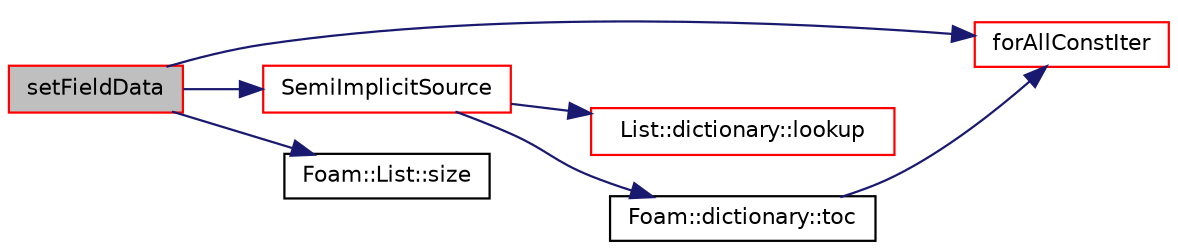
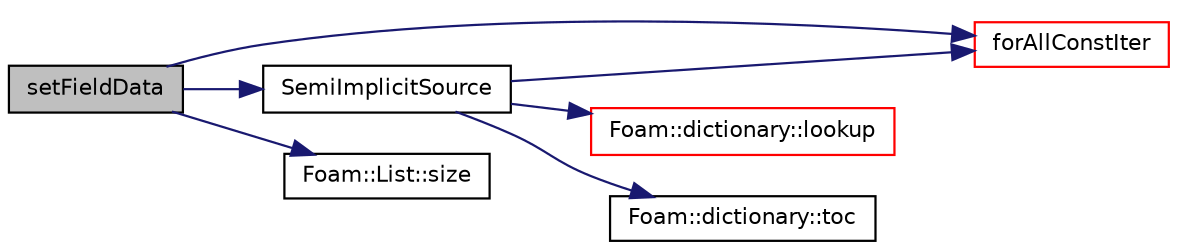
  digraph {
    rankdir=LR
    node [color=black fontname=Helvetica fontsize=10 shape=record]
    edge [color=midnightblue fontname=Helvetica fontsize=10 labelfontname=Helvetica labelfontsize=10 style=solid]
-   n1 [color=red fillcolor=grey75 fontcolor=black height=0.2 label=setFieldData style=filled width=0.4]
+   n1 [fillcolor=grey75 fontcolor=black height=0.2 label=setFieldData style=filled width=0.4]
    n2 [color=red height=0.2 label=forAllConstIter width=0.4]
-   n3 [color=red height=0.2 label=SemiImplicitSource width=0.4]
+   n3 [height=0.2 label=SemiImplicitSource width=0.4]
    n4 [height=0.2 label="Foam::List::size" width=0.4]
-   n5 [color=red height=0.2 label="List::dictionary::lookup" width=0.4]
+   n5 [color=red height=0.2 label="Foam::dictionary::lookup" width=0.4]
    n6 [height=0.2 label="Foam::dictionary::toc" width=0.4]
    n1 -> n2
    n1 -> n3
    n1 -> n4
    n3 -> n5
    n3 -> n6
-   n6 -> n2
+   n3 -> n2
  }
